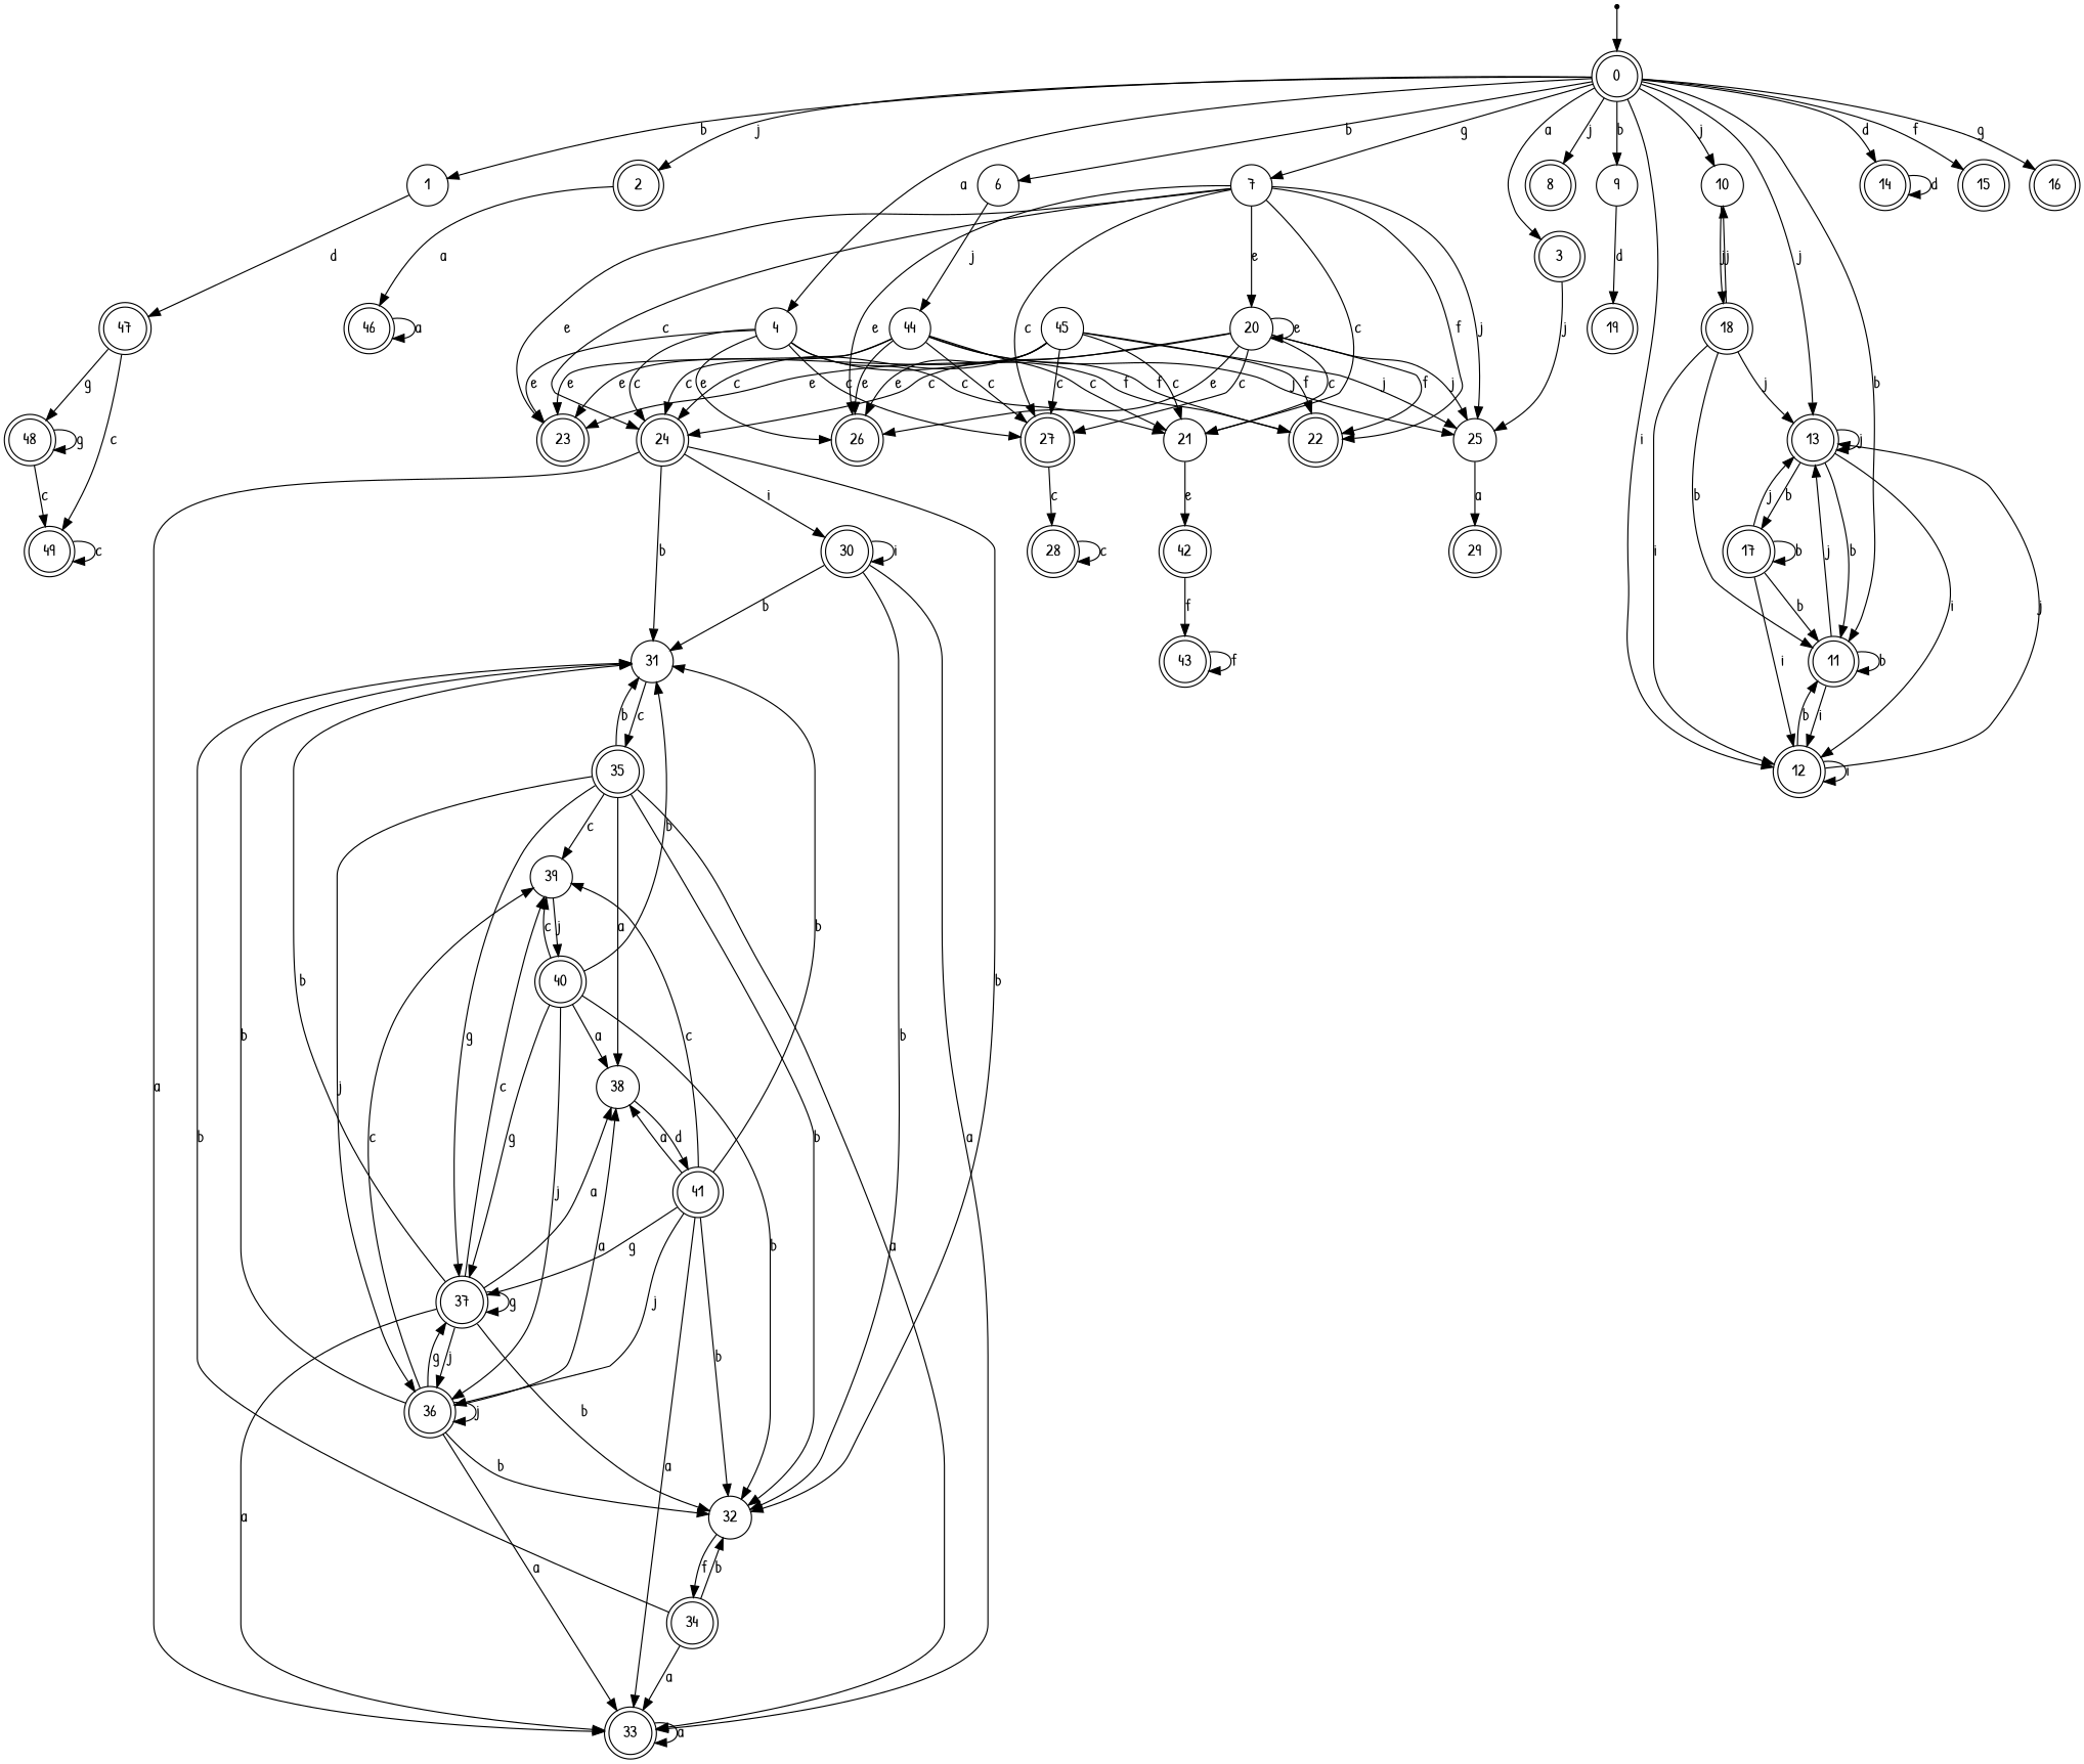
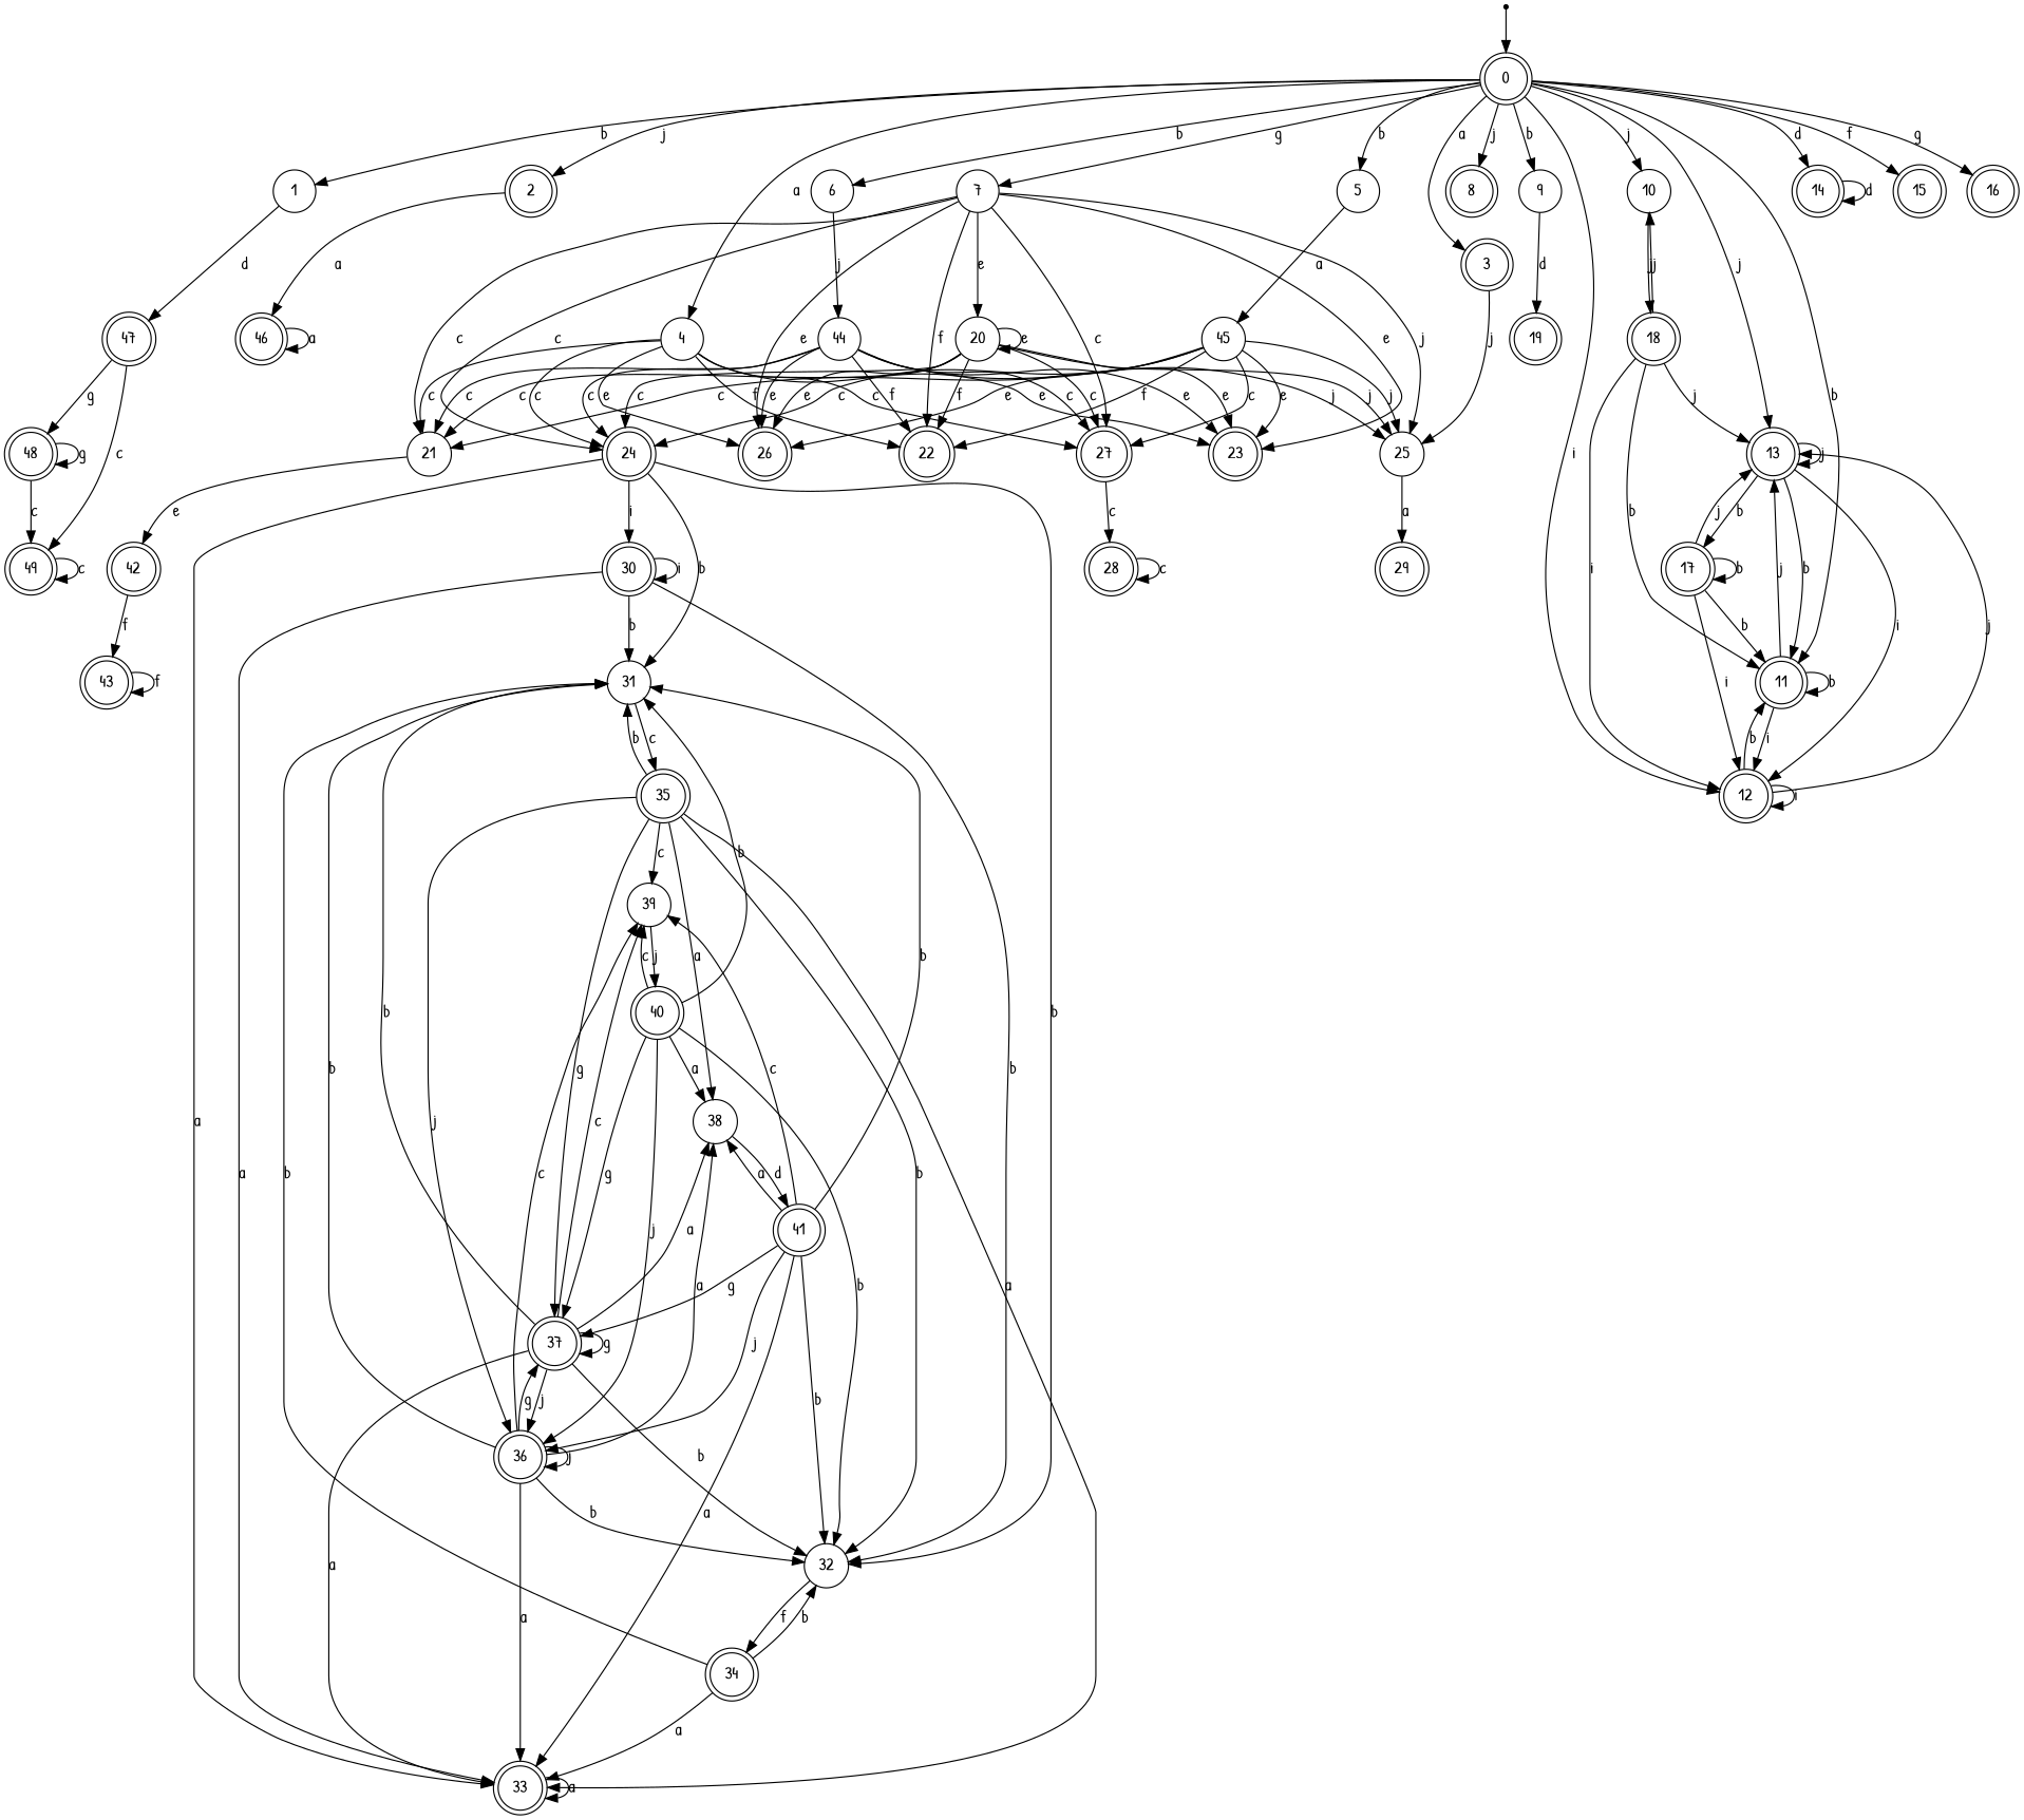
  digraph {
    fontname="Patrick Hand"
    rankdir=TB
    node [fontname="Patrick Hand" shape=doublecircle]
    edge [fontname="Patrick Hand"]
    dummy0 [shape=point]
    0
    1 [shape=circle]
    2
    3
    4 [shape=circle]
+   5 [shape=circle]
    6 [shape=circle]
    7 [shape=circle]
    8
    9 [shape=circle]
    10 [shape=circle]
    11
    12
    13
    14
    15
    16
    47
    46
    25 [shape=circle]
    21 [shape=circle]
    22
    23
    24
    26
    27
    45 [shape=circle]
    44 [shape=circle]
    20 [shape=circle]
    19
    18
    17
    48
    49
    42
    30
    31 [shape=circle]
    32 [shape=circle]
    33
    29
    28
    43
    35
    34
    36
    37
    38 [shape=circle]
    39 [shape=circle]
    41
    40
    dummy0 -> 0
    0 -> 1 [label=b]
    0 -> 2 [label=j]
    0 -> 3 [label=a]
    0 -> 4 [label=a]
+   0 -> 5 [label=b]
    0 -> 6 [label=b]
    0 -> 7 [label=g]
    0 -> 8 [label=j]
    0 -> 9 [label=b]
    0 -> 10 [label=j]
    0 -> 11 [label=b]
    0 -> 12 [label=i]
    0 -> 13 [label=j]
    0 -> 14 [label=d]
    0 -> 15 [label=f]
    0 -> 16 [label=g]
    1 -> 47 [label=d]
    2 -> 46 [label=a]
    3 -> 25 [label=j]
    4 -> 21 [label=c]
    4 -> 22 [label=f]
    4 -> 23 [label=e]
    4 -> 24 [label=c]
    4 -> 26 [label=e]
    4 -> 27 [label=c]
+   5 -> 45 [label=a]
    6 -> 44 [label=j]
    7 -> 25 [label=j]
    7 -> 21 [label=c]
    7 -> 22 [label=f]
    7 -> 23 [label=e]
    7 -> 24 [label=c]
    7 -> 26 [label=e]
    7 -> 27 [label=c]
    7 -> 20 [label=e]
    9 -> 19 [label=d]
    10 -> 18 [label=j]
    11 -> 11 [label=b]
    11 -> 12 [label=i]
    11 -> 13 [label=j]
    12 -> 11 [label=b]
    12 -> 12 [label=i]
    12 -> 13 [label=j]
    13 -> 11 [label=b]
    13 -> 12 [label=i]
    13 -> 13 [label=j]
    13 -> 17 [label=b]
    14 -> 14 [label=d]
    47 -> 48 [label=g]
    47 -> 49 [label=c]
    46 -> 46 [label=a]
    25 -> 29 [label=a]
    21 -> 42 [label=e]
    24 -> 30 [label=i]
    24 -> 31 [label=b]
    24 -> 32 [label=b]
    24 -> 33 [label=a]
    27 -> 28 [label=c]
    45 -> 25 [label=j]
    45 -> 21 [label=c]
    45 -> 22 [label=f]
    45 -> 23 [label=e]
    45 -> 24 [label=c]
    45 -> 26 [label=e]
    45 -> 27 [label=c]
    44 -> 25 [label=j]
    44 -> 21 [label=c]
    44 -> 22 [label=f]
    44 -> 23 [label=e]
    44 -> 24 [label=c]
    44 -> 26 [label=e]
    44 -> 27 [label=c]
    20 -> 25 [label=j]
    20 -> 21 [label=c]
    20 -> 22 [label=f]
    20 -> 23 [label=e]
    20 -> 24 [label=c]
    20 -> 26 [label=e]
    20 -> 27 [label=c]
    20 -> 20 [label=e]
    18 -> 10 [label=j]
    18 -> 11 [label=b]
    18 -> 12 [label=i]
    18 -> 13 [label=j]
    17 -> 11 [label=b]
    17 -> 12 [label=i]
    17 -> 13 [label=j]
    17 -> 17 [label=b]
    48 -> 48 [label=g]
    48 -> 49 [label=c]
    49 -> 49 [label=c]
    42 -> 43 [label=f]
    30 -> 30 [label=i]
    30 -> 31 [label=b]
    30 -> 32 [label=b]
    30 -> 33 [label=a]
    31 -> 35 [label=c]
    32 -> 34 [label=f]
    33 -> 33 [label=a]
    28 -> 28 [label=c]
    43 -> 43 [label=f]
    35 -> 31 [label=b]
    35 -> 32 [label=b]
    35 -> 33 [label=a]
    35 -> 36 [label=j]
    35 -> 37 [label=g]
    35 -> 38 [label=a]
    35 -> 39 [label=c]
    34 -> 31 [label=b]
    34 -> 32 [label=b]
    34 -> 33 [label=a]
    36 -> 31 [label=b]
    36 -> 32 [label=b]
    36 -> 33 [label=a]
    36 -> 36 [label=j]
    36 -> 37 [label=g]
    36 -> 38 [label=a]
    36 -> 39 [label=c]
    37 -> 31 [label=b]
    37 -> 32 [label=b]
    37 -> 33 [label=a]
    37 -> 36 [label=j]
    37 -> 37 [label=g]
    37 -> 38 [label=a]
    37 -> 39 [label=c]
    38 -> 41 [label=d]
    39 -> 40 [label=j]
    41 -> 31 [label=b]
    41 -> 32 [label=b]
    41 -> 33 [label=a]
    41 -> 36 [label=j]
    41 -> 37 [label=g]
    41 -> 38 [label=a]
    41 -> 39 [label=c]
    40 -> 31 [label=b]
    40 -> 32 [label=b]
    40 -> 36 [label=j]
    40 -> 37 [label=g]
    40 -> 38 [label=a]
    40 -> 39 [label=c]
  }
